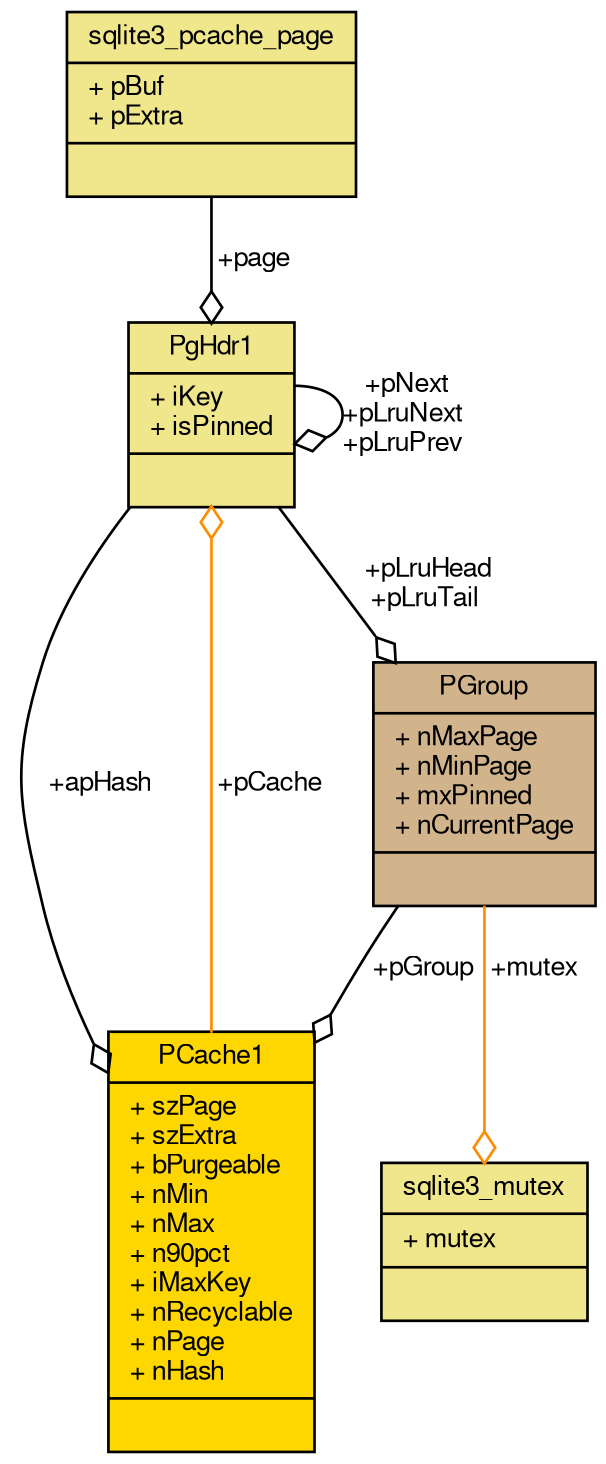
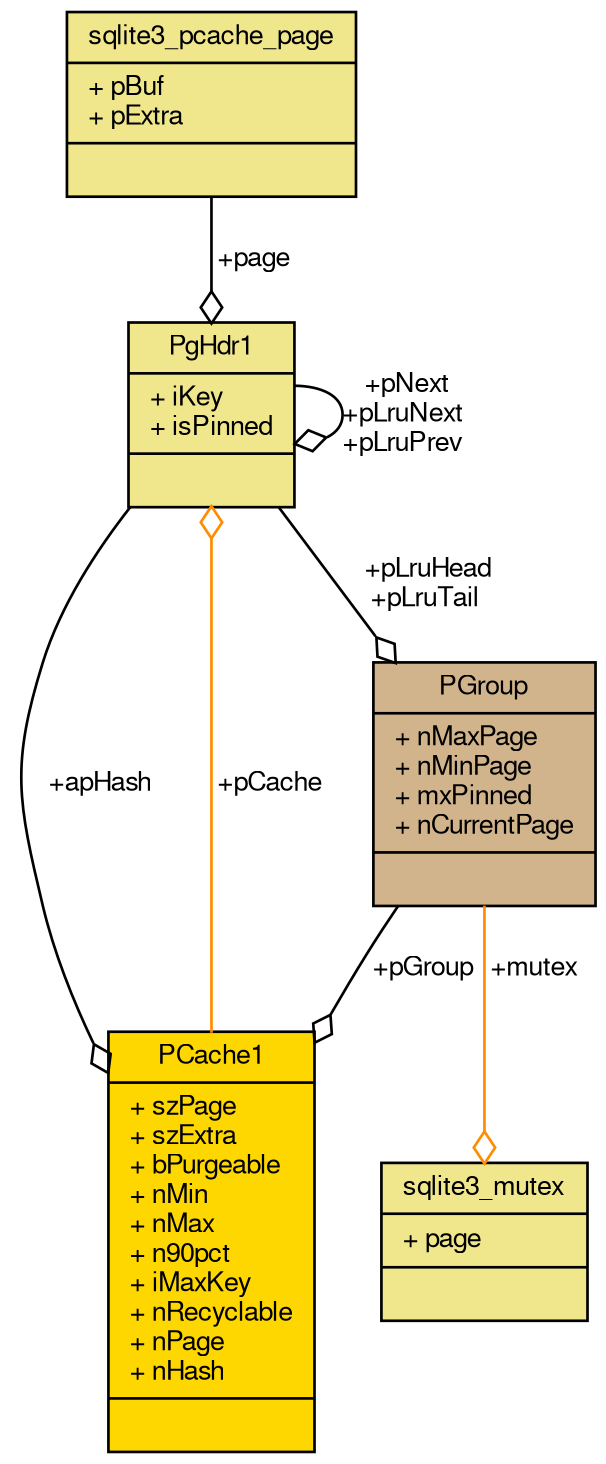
  digraph {
    node [color=black fillcolor=khaki fontname=FreeSans fontsize=10 shape=record style=filled]
    edge [arrowhead=odiamond color=black fontname=FreeSans fontsize=10 labelfontname=FreeSans labelfontsize=10 style=solid]
    n1 [fontcolor=black height=0.2 label="{PgHdr1\n|+ iKey\l+ isPinned\l|}" width=0.4]
    n2 [fillcolor=gold height=0.2 label="{PCache1\n|+ szPage\l+ szExtra\l+ bPurgeable\l+ nMin\l+ nMax\l+ n90pct\l+ iMaxKey\l+ nRecyclable\l+ nPage\l+ nHash\l|}" width=0.4]
    n3 [fillcolor=tan height=0.2 label="{PGroup\n|+ nMaxPage\l+ nMinPage\l+ mxPinned\l+ nCurrentPage\l|}" width=0.4]
-   n4 [height=0.2 label="{sqlite3_mutex\n|+ mutex\l|}" width=0.4]
+   n4 [height=0.2 label="{sqlite3_mutex\n|+ page\l|}" width=0.4]
    n5 [height=0.2 label="{sqlite3_pcache_page\n|+ pBuf\l+ pExtra\l|}" width=0.4]
    n1 -> n1 [label=" +pNext\n+pLruNext\n+pLruPrev"]
    n1 -> n2 [label=" +apHash"]
    n1 -> n3 [label=" +pLruHead\n+pLruTail"]
    n2 -> n1 [color=darkorange label=" +pCache"]
    n3 -> n2 [label=" +pGroup"]
    n3 -> n4 [color=darkorange label=" +mutex"]
    n5 -> n1 [label=" +page"]
  }
